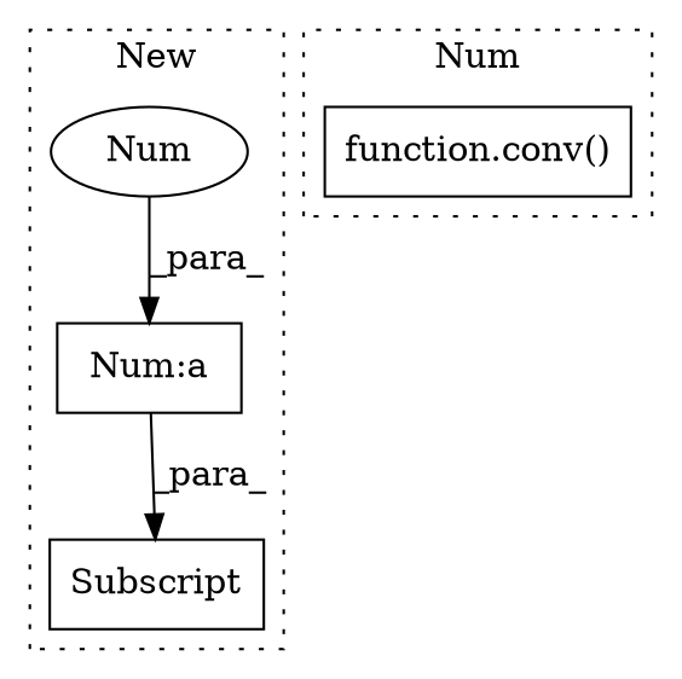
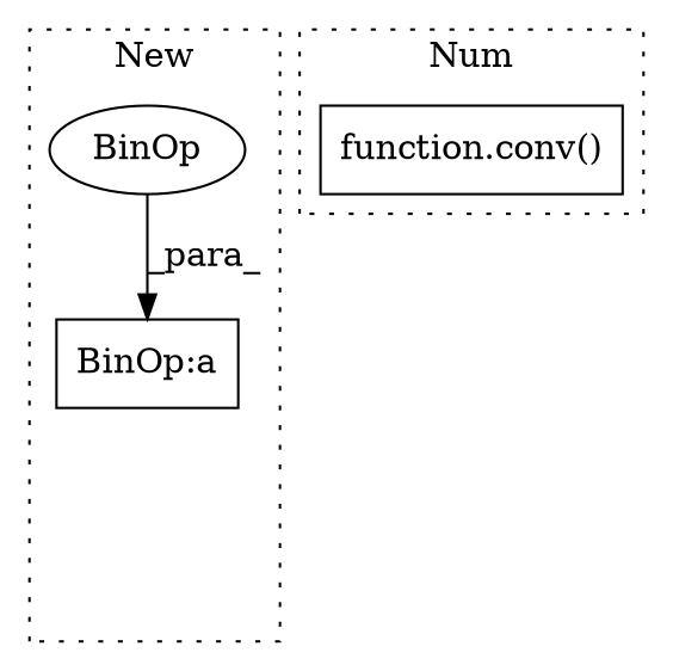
  digraph {
    node [shape=box]
-   n1 [a=63 l="4,0" label=Subscript s="5886,0"]
-   n2 [a=82 l=3 label="Num:a" s=5831]
-   n3 [a=76 l=1 label=Num s=5834 shape=ellipse]
+   n2 [a=82 l=3 label="BinOp:a" s=5831]
+   n3 [a=76 l=1 label=BinOp s=5834 shape=ellipse]
    n4 [a=75 l="5,1" label="function.conv()" s="6604,6612"]
    subgraph cluster_1 {
      label=New
      style=dotted
-     n1
      n2
      n3
    }
    subgraph cluster_2 {
      label=Num
      style=dotted
      n4
    }
-   n2 -> n1 [label=_para_]
    n3 -> n2 [label=_para_]
  }
